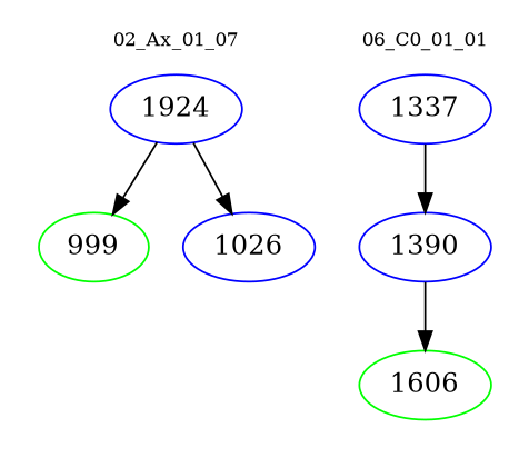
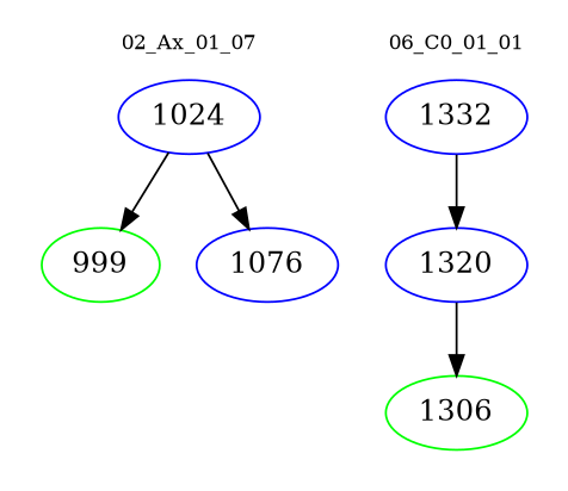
  digraph {
    node [color=blue]
    edge [color=black]
-   n1 [label=1924]
+   n1 [label=1024]
    n2 [color=green label=999]
-   n3 [label=1026]
-   n4 [label=1390]
-   n5 [color=green label=1606]
-   n6 [label=1337]
+   n3 [label=1076]
+   n4 [label=1320]
+   n5 [color=green label=1306]
+   n6 [label=1332]
    subgraph cluster_1 {
      color=white
      fontsize=10
      label="02_Ax_01_07"
      n1
      n2
      n3
    }
    subgraph cluster_2 {
      color=white
      fontsize=10
      label="06_C0_01_01"
      n4
      n5
      n6
    }
    n1 -> n2
    n1 -> n3
    n4 -> n5
    n6 -> n4
  }
